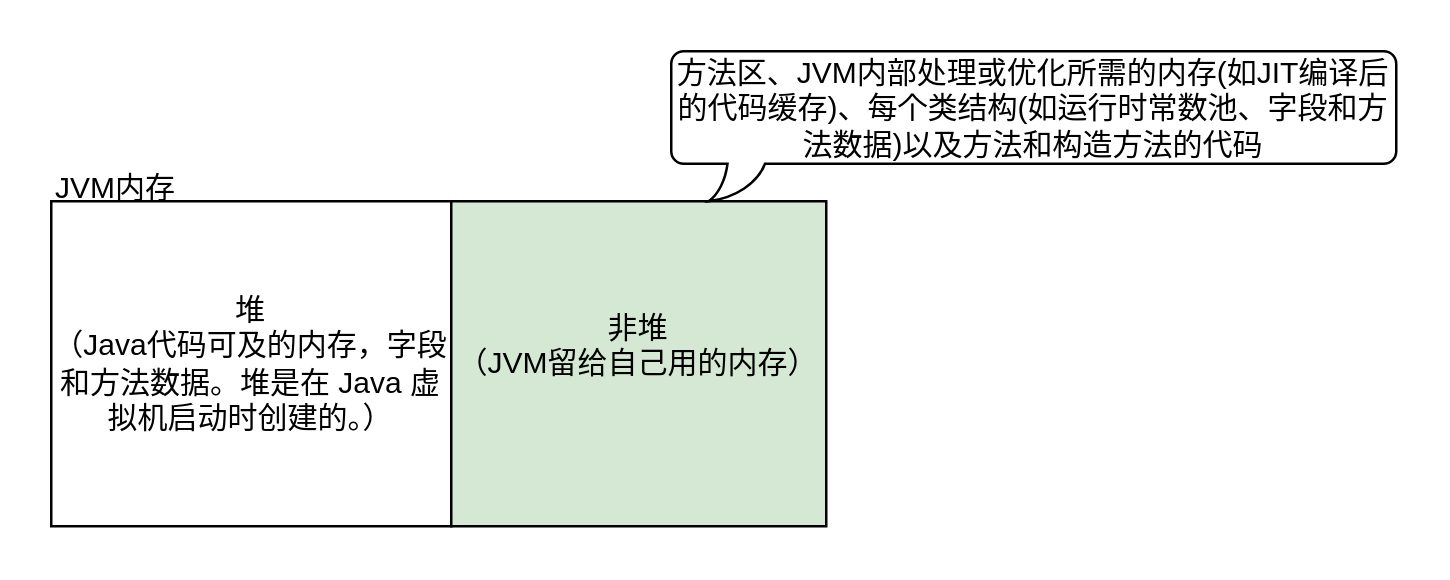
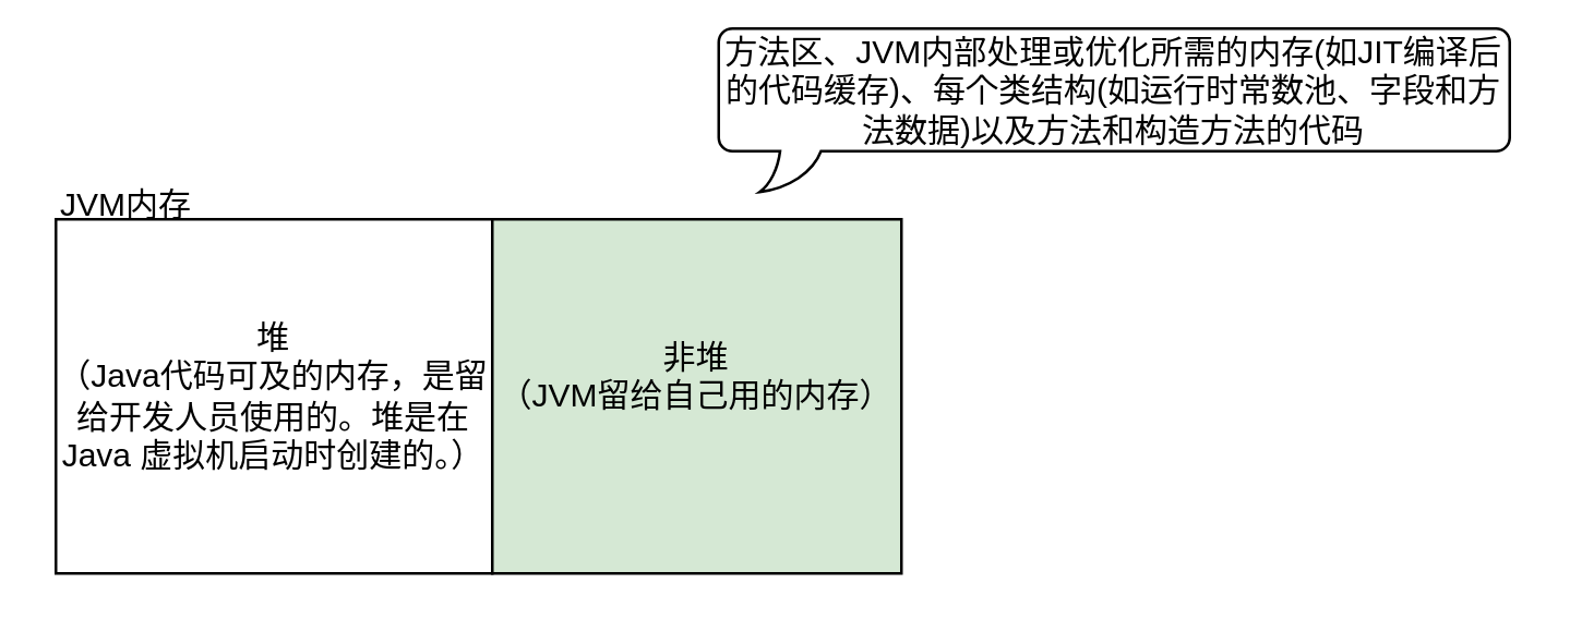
  <mxCell id="0" />
  <mxCell id="1" parent="0" />
- <mxCell id="2" value="堆&lt;br&gt;（Java代码可及的内存，字段和方法数据。堆是在 Java 虚拟机启动时创建的。）&lt;br&gt;" style="rounded=0;whiteSpace=wrap;html=1;" vertex="1" parent="1"><mxGeometry x="20" y="80" width="160" height="130" as="geometry" /></mxCell>
+ <mxCell id="2" value="堆&lt;br&gt;（Java代码可及的内存，是留给开发人员使用的。堆是在 Java 虚拟机启动时创建的。）&lt;br&gt;" style="rounded=0;whiteSpace=wrap;html=1;" vertex="1" parent="1"><mxGeometry x="20" y="80" width="160" height="130" as="geometry" /></mxCell>
  <mxCell id="3" value="JVM内存" style="text;html=1;resizable=0;points=[];autosize=1;align=left;verticalAlign=top;spacingTop=-4;" vertex="1" parent="1"><mxGeometry x="20" y="65" width="60" height="20" as="geometry" /></mxCell>
  <mxCell id="4" value="非堆&lt;br&gt;（JVM留给自己用的内存）&lt;br&gt;&lt;br&gt;" style="rounded=0;whiteSpace=wrap;html=1;fillColor=#d5e8d4;" vertex="1" parent="1"><mxGeometry x="180" y="80" width="150" height="130" as="geometry" /></mxCell>
- <mxCell id="5" value="&lt;span&gt;方法区、JVM内部处理或优化所需的内存(如JIT编译后的代码缓存)、每个类结构(如运行时常数池、字段和方法数据)以及方法和构造方法的代码&lt;/span&gt;" style="whiteSpace=wrap;html=1;shape=mxgraph.basic.roundRectCallout;dx=30;dy=15;size=5;boundedLbl=1;" vertex="1" parent="1"><mxGeometry x="268" y="20" width="290" height="60" as="geometry" /></mxCell>
+ <mxCell id="5" value="&lt;span&gt;方法区、JVM内部处理或优化所需的内存(如JIT编译后的代码缓存)、每个类结构(如运行时常数池、字段和方法数据)以及方法和构造方法的代码&lt;/span&gt;" style="whiteSpace=wrap;html=1;shape=mxgraph.basic.roundRectCallout;dx=30;dy=15;size=5;boundedLbl=1;" vertex="1" parent="1"><mxGeometry x="263" y="10" width="290" height="60" as="geometry" /></mxCell>
